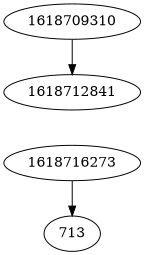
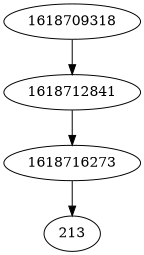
  strict digraph {
    1618712841
    1618716273
-   213 [label=713]
-   1618709310
+   213
+   1618709310 [label=1618709318]
+   1618712841 -> 1618716273
    1618716273 -> 213
    1618709310 -> 1618712841
  }
